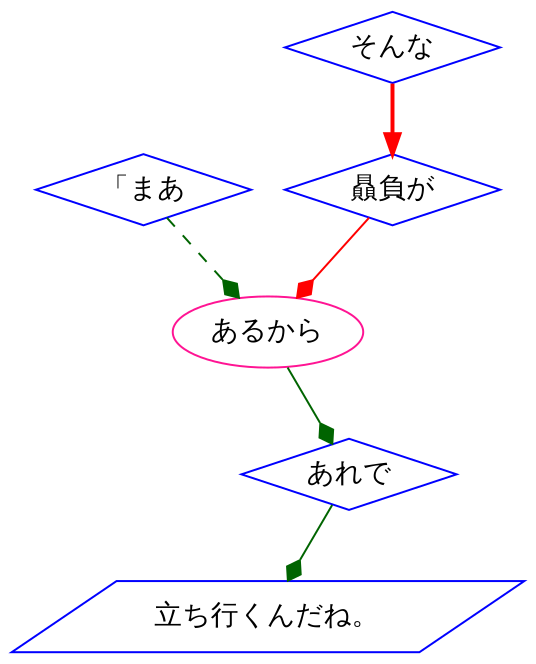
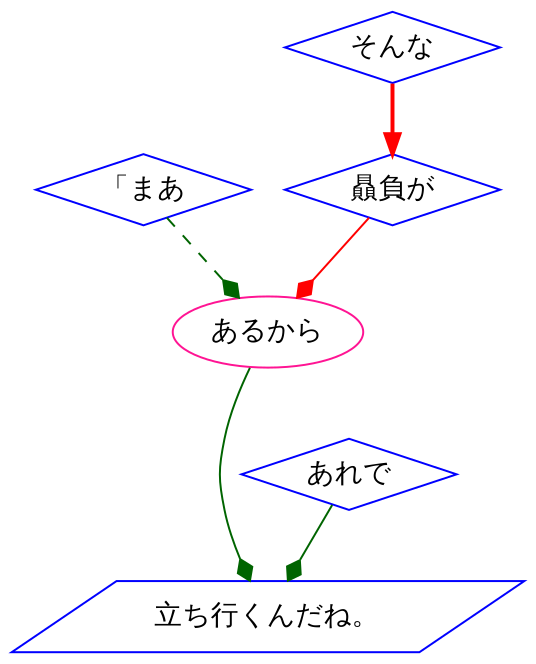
  digraph {
    node [color=blue shape=diamond]
    edge [arrowhead=diamond color=darkgreen style=solid]
    n1 [label="「まあ"]
    n2 [color=deeppink label="あるから" shape=ellipse]
    n3 [label="立ち行くんだね。" shape=parallelogram]
    n4 [label="そんな"]
    n5 [label="贔負が"]
    n6 [label="あれで"]
    n1 -> n2 [style=dashed]
-   n2 -> n6
+   n2 -> n3
    n4 -> n5 [arrowhead=normal color=red style=bold]
    n5 -> n2 [color=red]
    n6 -> n3
  }
